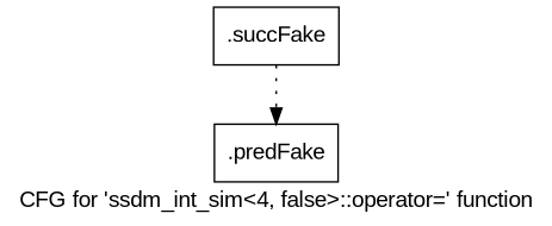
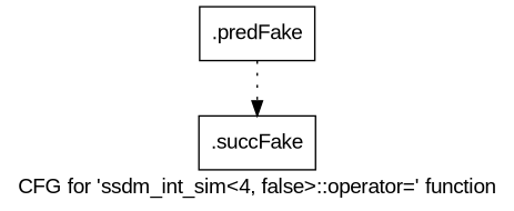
  digraph {
    label="CFG for 'ssdm_int_sim\<4, false\>::operator=' function"
    fontname="Liberation Sans"
    node [shape=record fontname="Liberation Sans"]
    n1 [label="{.predFake}"]
    n2 [filename="/media/miguel/NewVolume/Linux/Xilinx/Vitis_HLS/2020.2/include/ap_common.h" label="{.succFake}" linenumber=639]
-   n2 -> n1 [execusionnum=0 filename="/media/miguel/NewVolume/Linux/Xilinx/Vitis_HLS/2020.2/include/ap_common.h" style=dotted fontname="Liberation Sans"]
+   n1 -> n2 [execusionnum=0 filename="/media/miguel/NewVolume/Linux/Xilinx/Vitis_HLS/2020.2/include/ap_common.h" style=dotted fontname="Liberation Sans"]
  }
